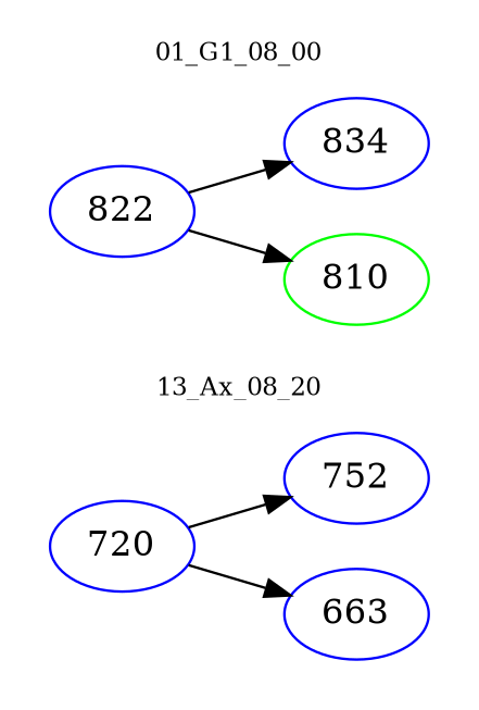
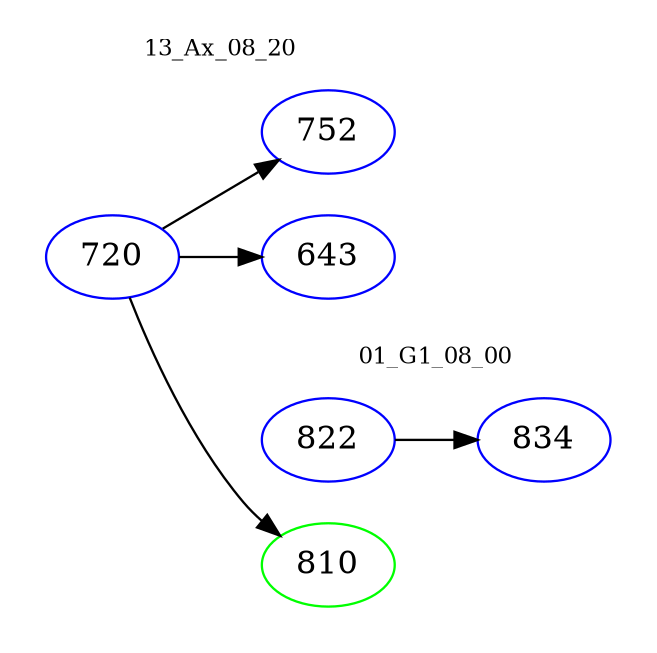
  digraph {
    rankdir=LR
    node [color=blue]
    edge [color=black]
    n1 [label=720]
-   n2 [label=663]
+   n2 [label=643]
    n3 [label=752]
    n4 [label=822]
    n5 [color=green label=810]
    n6 [label=834]
    subgraph cluster_1 {
      color=white
      fontsize=10
      label="13_Ax_08_20"
      n1
      n2
      n3
    }
    subgraph cluster_2 {
      color=white
      fontsize=10
      label="01_G1_08_00"
      n4
      n5
      n6
    }
    n1 -> n2
    n1 -> n3
-   n4 -> n5
+   n1 -> n5
    n4 -> n6
  }
